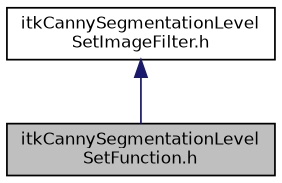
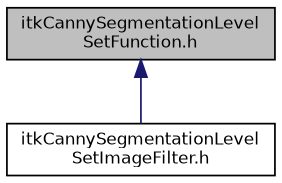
  digraph {
    node [color=black fontname=Helvetica fontsize=10 shape=record style=filled]
    n1 [fillcolor=grey75 fontcolor=black height=0.2 label="itkCannySegmentationLevel\lSetFunction.h" width=0.4]
    n2 [fillcolor=white height=0.2 label="itkCannySegmentationLevel\lSetImageFilter.h" width=0.4]
-   n2 -> n1 [color=midnightblue dir=back fontname=Helvetica fontsize=10 labelfontname=Helvetica labelfontsize=10 style=solid]
+   n1 -> n2 [color=midnightblue dir=back fontname=Helvetica fontsize=10 labelfontname=Helvetica labelfontsize=10 style=solid]
  }
